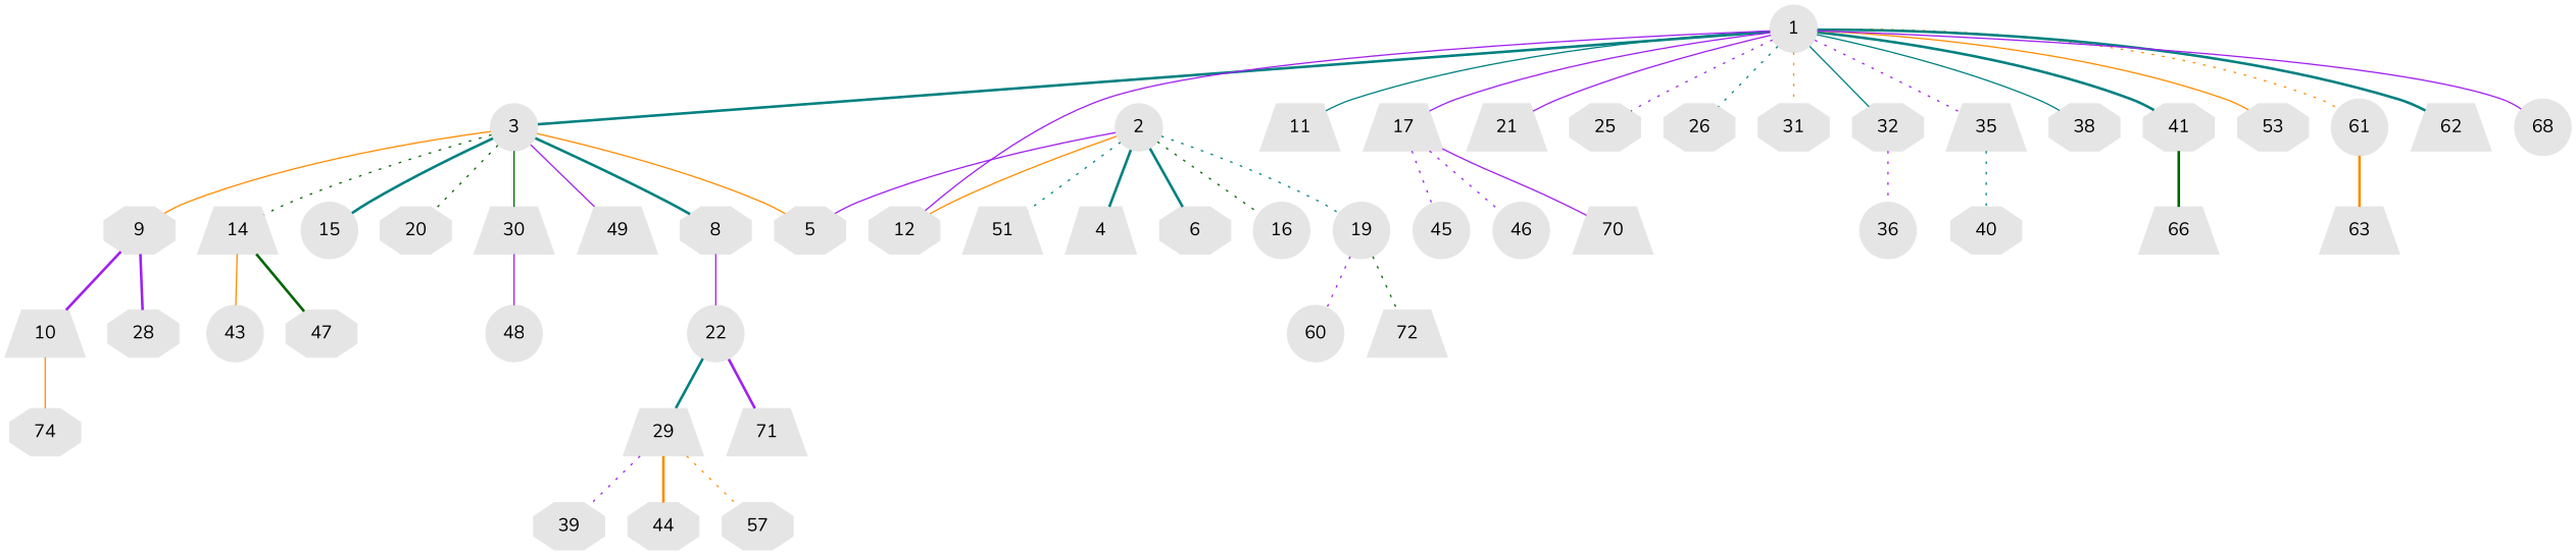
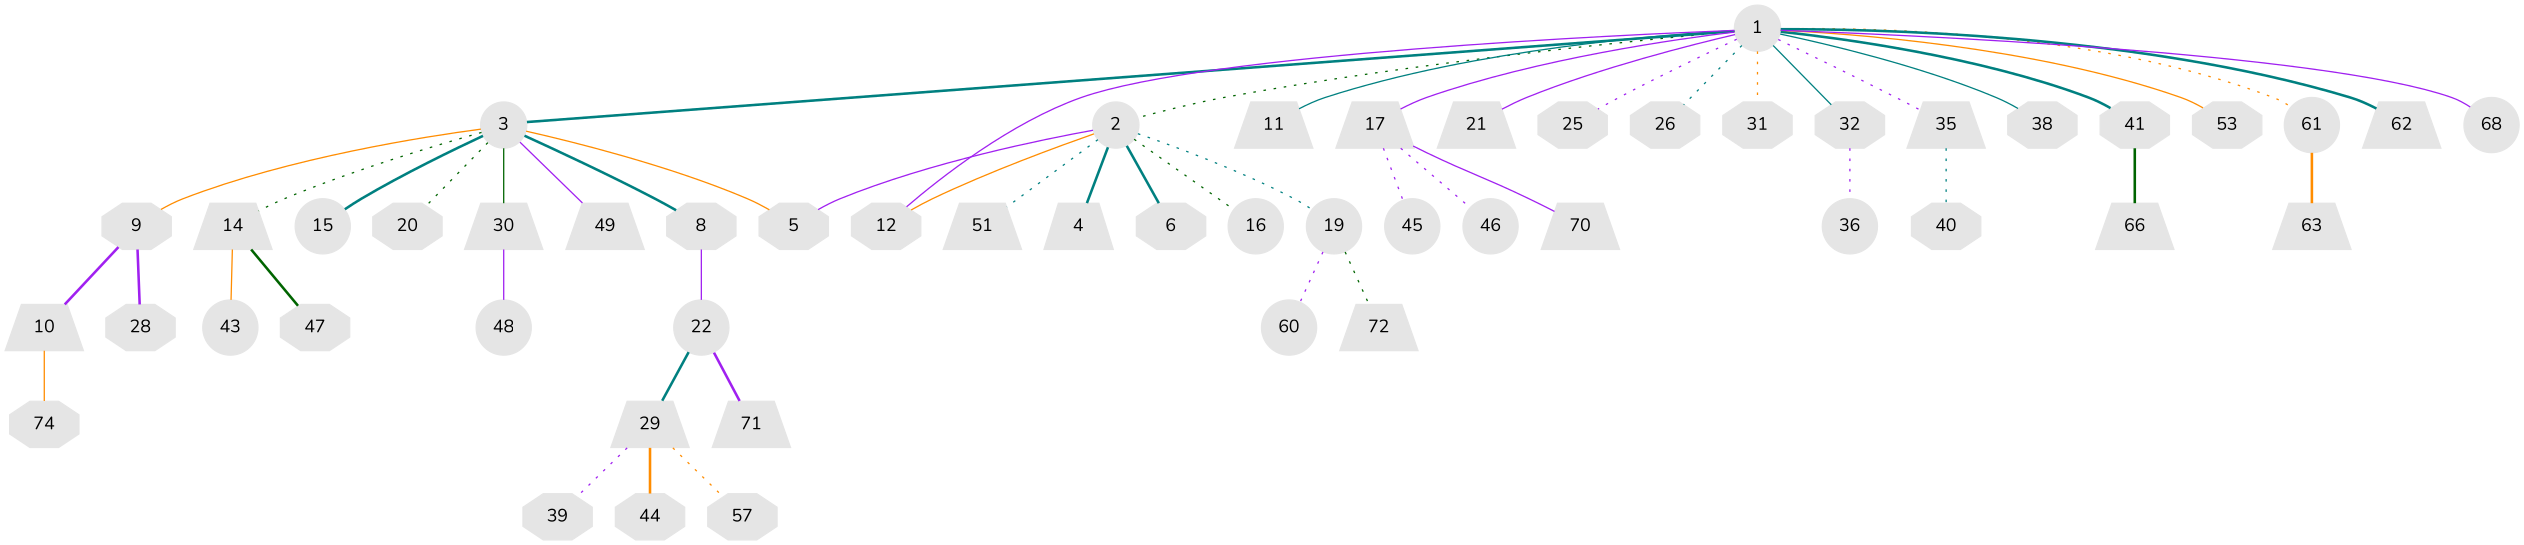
  graph {
    fontname=Nunito
    node [color=gray90 fontname=Nunito shape=octagon style=filled]
    edge [color=purple fontname=Nunito style=dotted]
    1 [shape=circle super="+7"]
    2 [shape=circle super="+27"]
    3 [shape=circle super="+13"]
    11 [shape=trapezium]
    12 [super="+58"]
    17 [shape=trapezium super="+54"]
    21 [shape=trapezium]
    25
    26
    31
    32 [super="+59"]
    35 [shape=trapezium super="+67"]
    38 [super="+42"]
    41 [super="+55"]
    53
    61 [shape=circle]
    62 [shape=trapezium]
    68 [shape=circle]
    4 [shape=trapezium]
    5
    6
    16 [shape=circle]
    19 [shape=circle super="+64"]
    51 [shape=trapezium]
    8
    9 [super="+18"]
    14 [shape=trapezium super="+73"]
    15 [shape=circle]
    20 [super="+37"]
    30 [shape=trapezium]
    49 [shape=trapezium super="+50"]
    45 [shape=circle super="+65"]
    46 [shape=circle super="+69"]
    70 [shape=trapezium]
    36 [shape=circle super="+52"]
    40 [super="+56"]
    66 [shape=trapezium]
    63 [shape=trapezium]
    60 [shape=circle]
    72 [shape=trapezium]
    22 [shape=circle super="+23"]
    10 [shape=trapezium super="+34"]
    28
    43 [shape=circle]
    47
    48 [shape=circle]
    29 [shape=trapezium super="+33"]
    71 [shape=trapezium]
    74
    39
    44
    57
+   1 -- 2 [color=darkgreen]
    1 -- 3 [color=teal style=bold]
    1 -- 11 [color=teal style=solid]
    1 -- 12 [style=solid]
    1 -- 17 [style=solid]
    1 -- 21 [style=solid]
    1 -- 25
    1 -- 26 [color=teal]
    1 -- 31 [color=darkorange]
    1 -- 32 [color=teal style=solid]
    1 -- 35
    1 -- 38 [color=teal style=solid]
    1 -- 41 [color=teal style=bold]
    1 -- 53 [color=darkorange style=solid]
    1 -- 61 [color=darkorange]
    1 -- 62 [color=teal style=bold]
    1 -- 68 [style=solid]
    2 -- 12 [color=darkorange style=solid]
    2 -- 4 [color=teal style=bold]
    2 -- 5 [style=solid]
    2 -- 6 [color=teal style=bold]
    2 -- 16 [color=darkgreen]
    2 -- 19 [color=teal]
    2 -- 51 [color=teal]
    3 -- 5 [color=darkorange style=solid]
    3 -- 8 [color=teal style=bold]
    3 -- 9 [color=darkorange style=solid]
    3 -- 14 [color=darkgreen]
    3 -- 15 [color=teal style=bold]
    3 -- 20 [color=darkgreen]
    3 -- 30 [color=darkgreen style=solid]
    3 -- 49 [style=solid]
    17 -- 45
    17 -- 46
    17 -- 70 [style=solid]
    32 -- 36
    35 -- 40 [color=teal]
    41 -- 66 [color=darkgreen style=bold]
    61 -- 63 [color=darkorange style=bold]
    19 -- 60
    19 -- 72 [color=darkgreen]
    8 -- 22 [style=solid]
    9 -- 10 [style=bold]
    9 -- 28 [style=bold]
    14 -- 43 [color=darkorange style=solid]
    14 -- 47 [color=darkgreen style=bold]
    30 -- 48 [style=solid]
    22 -- 29 [color=teal style=bold]
    22 -- 71 [style=bold]
    10 -- 74 [color=darkorange style=solid]
    29 -- 39
    29 -- 44 [color=darkorange style=bold]
    29 -- 57 [color=darkorange]
  }
